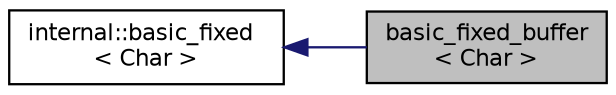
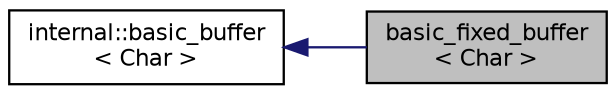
  digraph {
    rankdir=LR
    node [color=black fontname=Helvetica fontsize=10 shape=record style=filled]
    n1 [fillcolor=grey75 fontcolor=black height=0.2 label="basic_fixed_buffer\l\< Char \>" width=0.4]
-   n2 [fillcolor=white height=0.2 label="internal::basic_fixed\l\< Char \>" width=0.4]
+   n2 [fillcolor=white height=0.2 label="internal::basic_buffer\l\< Char \>" width=0.4]
    n2 -> n1 [color=midnightblue dir=back fontname=Helvetica fontsize=10 labelfontname=Helvetica labelfontsize=10 style=solid]
  }
